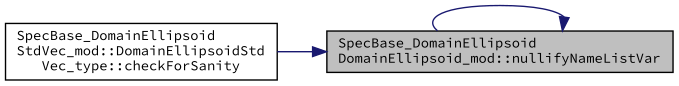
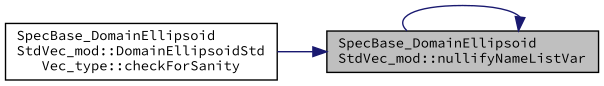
  digraph {
    rankdir=RL
    fontname="Source Code Pro"
    node [color=black fontname="Source Code Pro" fontsize=10 shape=record style=filled]
    edge [color=midnightblue dir=back fontname="Source Code Pro" fontsize=10 labelfontname=Helvetica labelfontsize=10 style=solid]
-   n1 [fillcolor=grey75 fontcolor=black height=0.2 label="SpecBase_DomainEllipsoid\lDomainEllipsoid_mod::nullifyNameListVar" width=0.4]
+   n1 [fillcolor=grey75 fontcolor=black height=0.2 label="SpecBase_DomainEllipsoid\lStdVec_mod::nullifyNameListVar" width=0.4]
    n2 [fillcolor=white height=0.2 label="SpecBase_DomainEllipsoid\lStdVec_mod::DomainEllipsoidStd\lVec_type::checkForSanity" width=0.4]
    n1 -> n1
    n1 -> n2
  }
